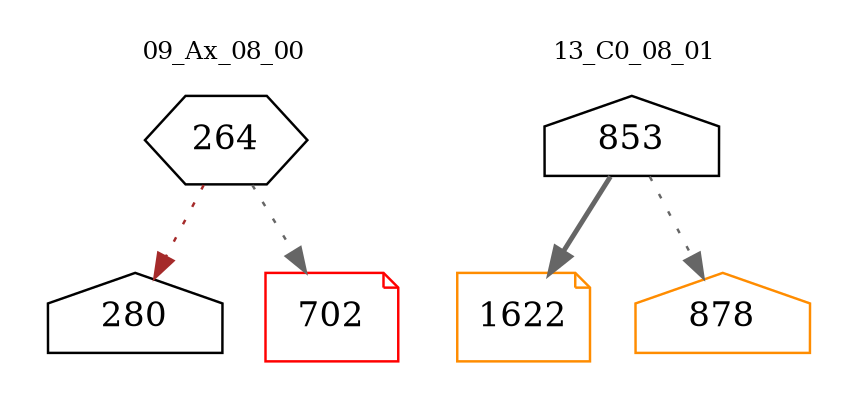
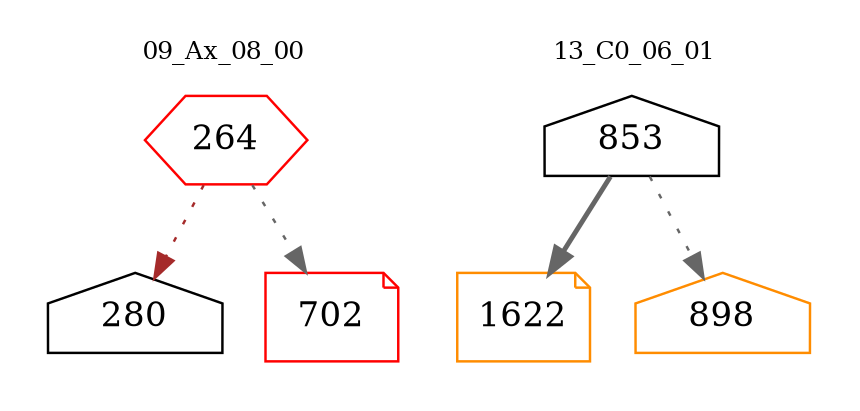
  digraph {
    node [color=red shape=house]
    edge [color=gray40 style=dotted]
-   n1 [color=black label=264 shape=hexagon]
+   n1 [label=264 shape=hexagon]
    n2 [color=black label=280]
    n3 [label=702 shape=note]
    n4 [color=black label=853]
    n5 [color=darkorange label=1622 shape=note]
-   n6 [color=darkorange label=878]
+   n6 [color=darkorange label=898]
    subgraph cluster_1 {
      color=white
      fontsize=10
      label="09_Ax_08_00"
      n1
      n2
      n3
    }
    subgraph cluster_2 {
      color=white
      fontsize=10
-     label="13_C0_08_01"
+     label="13_C0_06_01"
      n4
      n5
      n6
    }
    n1 -> n2 [color=brown]
    n1 -> n3
    n4 -> n5 [style=bold]
    n4 -> n6
  }
